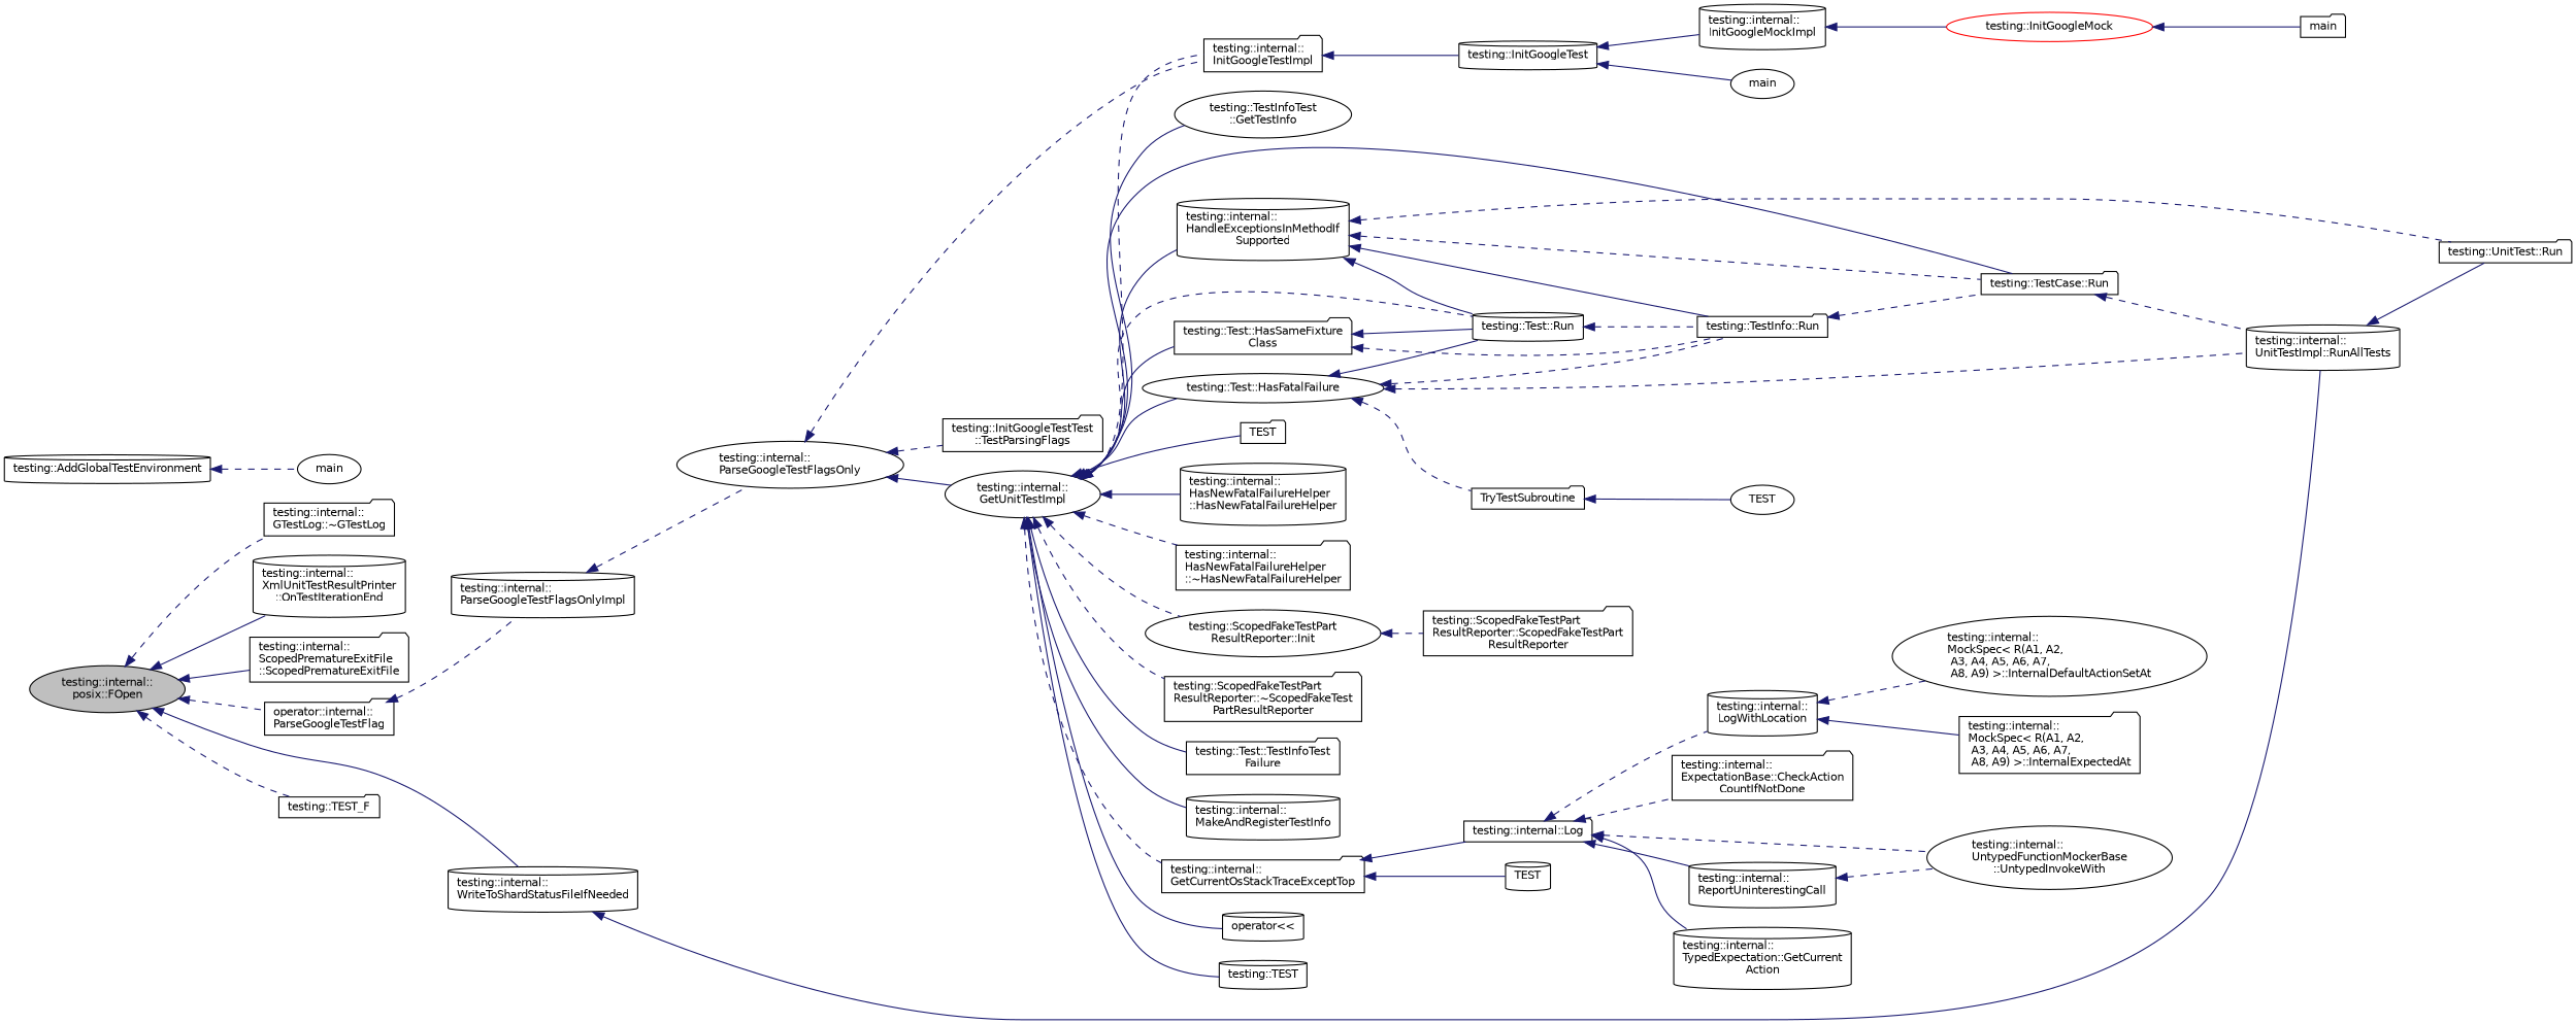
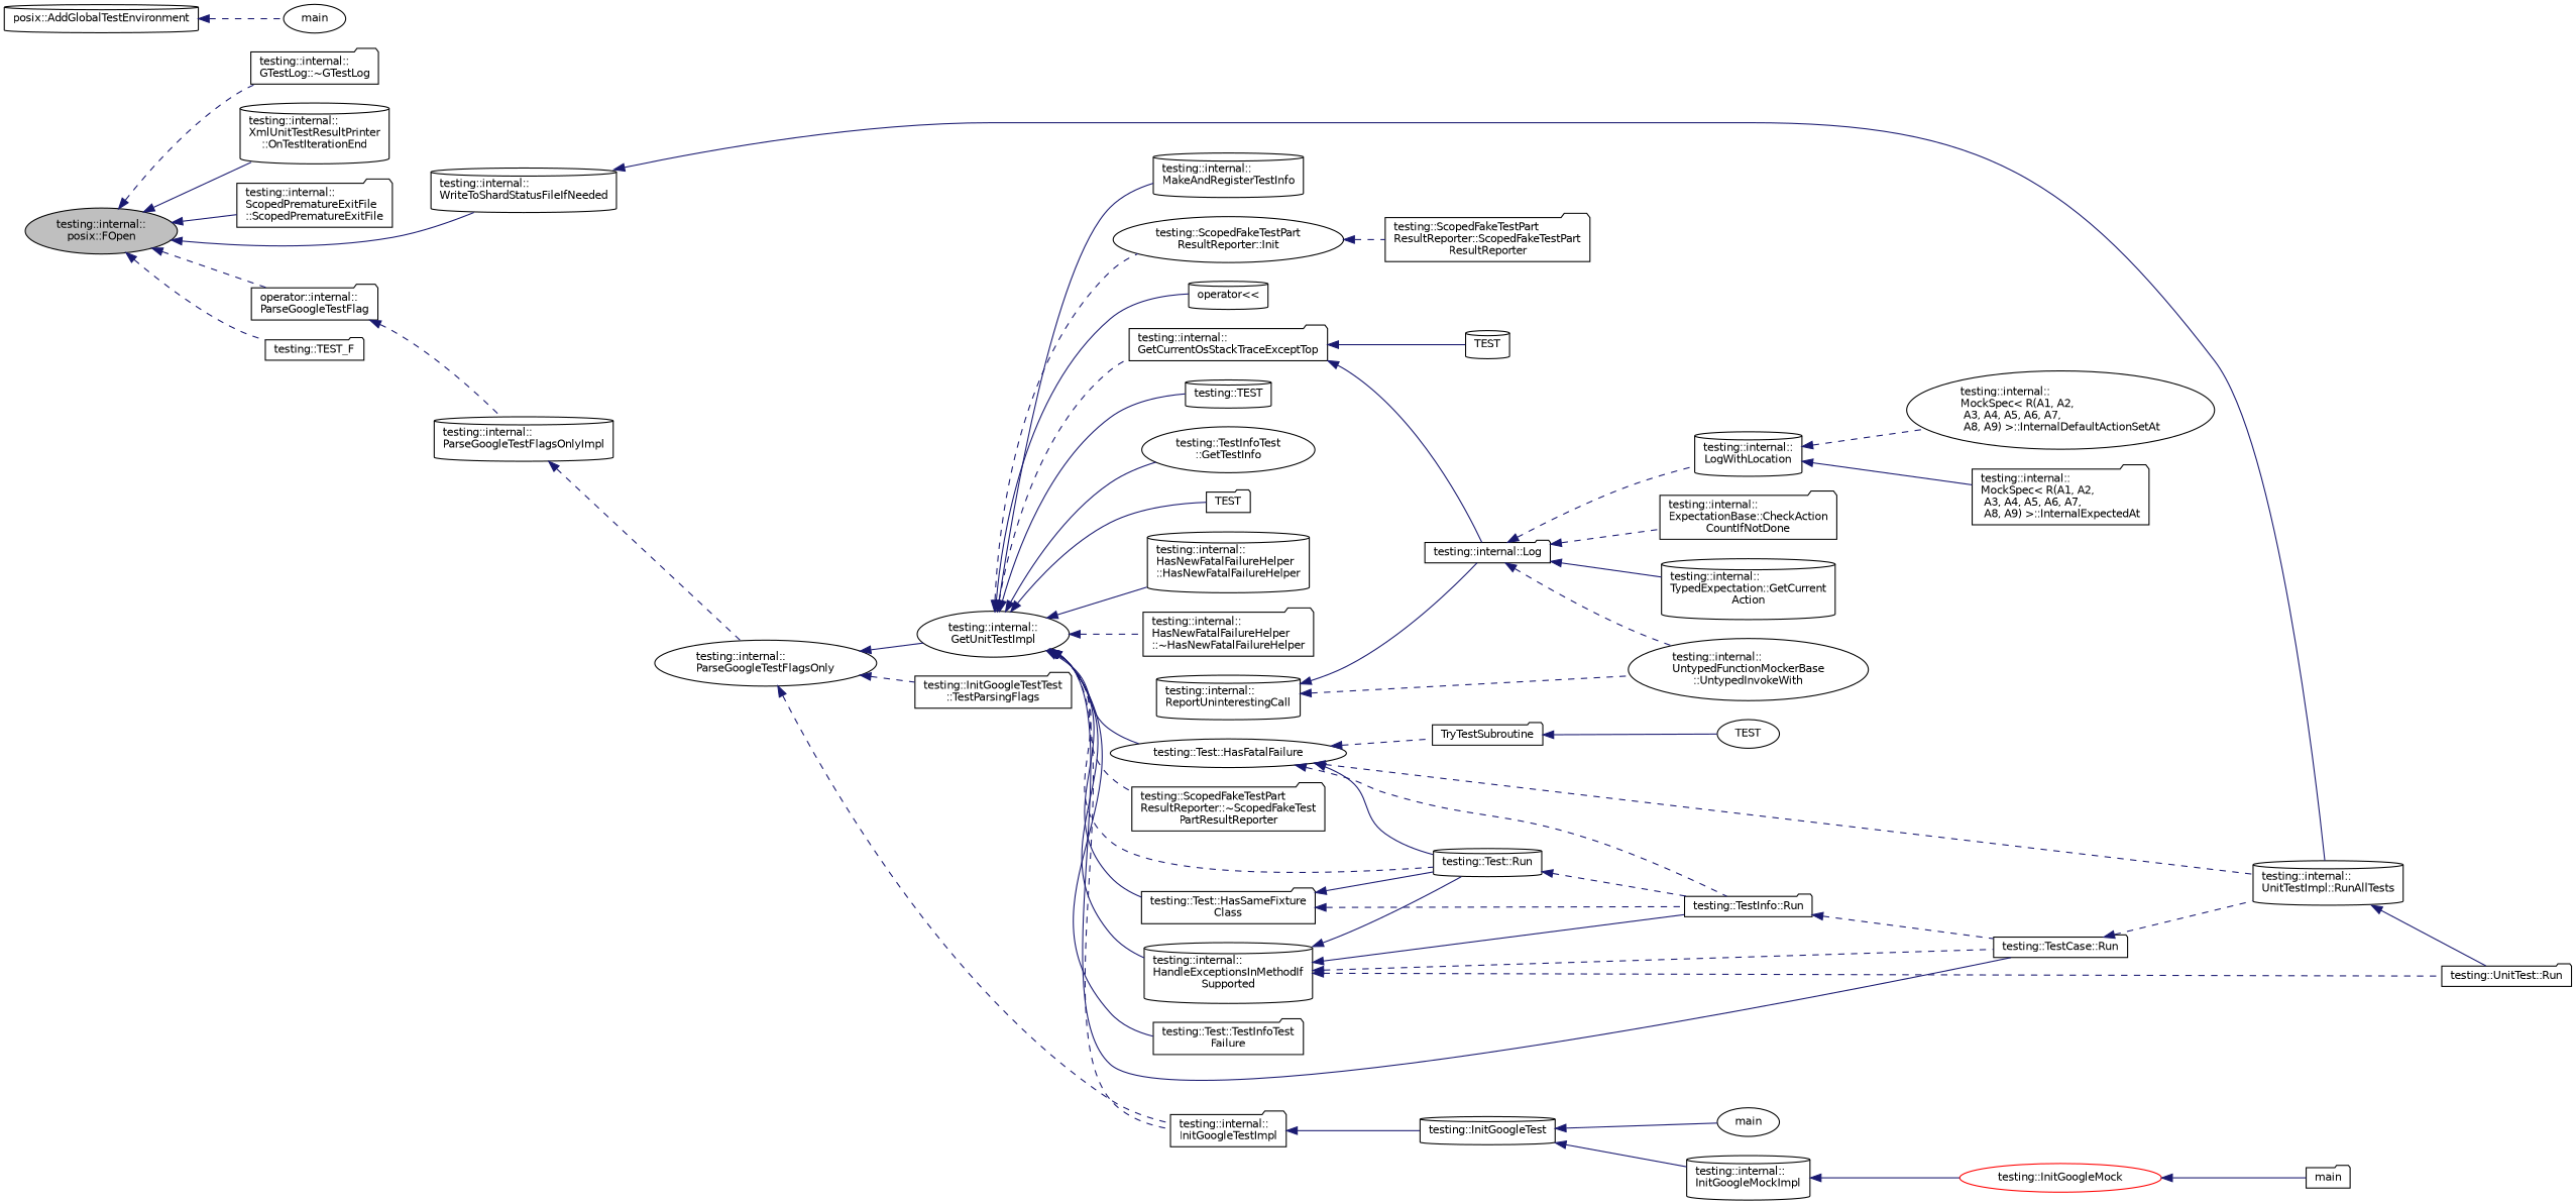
  digraph {
    rankdir=LR
    node [color=black fillcolor=white fontname=Helvetica fontsize=10 shape=folder style=filled]
    edge [color=midnightblue dir=back fontname=Helvetica fontsize=10 labelfontname=Helvetica labelfontsize=10 style=solid]
    n1 [fillcolor=grey75 fontcolor=black height=0.2 label="testing::internal::\lposix::FOpen" shape=ellipse width=0.4]
    n2 [height=0.2 label="testing::internal::\lGTestLog::~GTestLog" width=0.4]
    n3 [height=0.2 label="testing::internal::\lXmlUnitTestResultPrinter\l::OnTestIterationEnd" shape=cylinder width=0.4]
    n4 [height=0.2 label="testing::internal::\lScopedPrematureExitFile\l::ScopedPrematureExitFile" width=0.4]
    n5 [height=0.2 label="testing::internal::\lWriteToShardStatusFileIfNeeded" shape=cylinder width=0.4]
    n6 [height=0.2 label="operator::internal::\lParseGoogleTestFlag" width=0.4]
    n7 [height=0.2 label="testing::TEST_F" width=0.4]
    n8 [height=0.2 label="testing::internal::\lUnitTestImpl::RunAllTests" shape=cylinder width=0.4]
    n9 [height=0.2 label="testing::internal::\lParseGoogleTestFlagsOnlyImpl" shape=cylinder width=0.4]
    n10 [height=0.2 label="testing::UnitTest::Run" width=0.4]
    n11 [height=0.2 label="testing::internal::\lParseGoogleTestFlagsOnly" shape=ellipse width=0.4]
    n12 [height=0.2 label="testing::internal::\lGetUnitTestImpl" shape=ellipse width=0.4]
    n13 [height=0.2 label="testing::internal::\lInitGoogleTestImpl" width=0.4]
    n14 [height=0.2 label="testing::InitGoogleTestTest\l::TestParsingFlags" width=0.4]
    n15 [height=0.2 label="testing::internal::\lHasNewFatalFailureHelper\l::HasNewFatalFailureHelper" shape=cylinder width=0.4]
    n16 [height=0.2 label="testing::internal::\lHasNewFatalFailureHelper\l::~HasNewFatalFailureHelper" width=0.4]
    n17 [height=0.2 label="testing::ScopedFakeTestPart\lResultReporter::Init" shape=ellipse width=0.4]
    n18 [height=0.2 label="testing::ScopedFakeTestPart\lResultReporter::~ScopedFakeTest\lPartResultReporter" width=0.4]
    n19 [height=0.2 label="testing::Test::HasSameFixture\lClass" width=0.4]
    n20 [height=0.2 label="testing::Test::Run" shape=cylinder width=0.4]
    n21 [height=0.2 label="testing::TestCase::Run" width=0.4]
    n22 [height=0.2 label="testing::internal::\lHandleExceptionsInMethodIf\lSupported" shape=cylinder width=0.4]
    n23 [height=0.2 label="testing::Test::HasFatalFailure" shape=ellipse width=0.4]
    n24 [height=0.2 label="testing::Test::TestInfoTest\lFailure" width=0.4]
    n25 [height=0.2 label="testing::internal::\lMakeAndRegisterTestInfo" shape=cylinder width=0.4]
    n26 [height=0.2 label="testing::internal::\lGetCurrentOsStackTraceExceptTop" width=0.4]
    n27 [height=0.2 label="operator\<\<" shape=cylinder width=0.4]
    n28 [height=0.2 label="testing::TEST" shape=cylinder width=0.4]
    n29 [height=0.2 label="testing::TestInfoTest\l::GetTestInfo" shape=ellipse width=0.4]
    n30 [height=0.2 label=TEST width=0.4]
    n31 [height=0.2 label="testing::InitGoogleTest" shape=cylinder width=0.4]
    n32 [height=0.2 label="testing::ScopedFakeTestPart\lResultReporter::ScopedFakeTestPart\lResultReporter" width=0.4]
    n33 [height=0.2 label="testing::TestInfo::Run" width=0.4]
    n34 [height=0.2 label=TryTestSubroutine width=0.4]
    n35 [height=0.2 label="testing::internal::Log" width=0.4]
    n36 [height=0.2 label=TEST shape=cylinder width=0.4]
    n37 [height=0.2 label=TEST shape=ellipse width=0.4]
    n38 [height=0.2 label="testing::internal::\lTypedExpectation::GetCurrent\lAction" shape=cylinder width=0.4]
    n39 [height=0.2 label="testing::internal::\lLogWithLocation" shape=cylinder width=0.4]
    n40 [height=0.2 label="testing::internal::\lExpectationBase::CheckAction\lCountIfNotDone" width=0.4]
    n41 [height=0.2 label="testing::internal::\lReportUninterestingCall" shape=cylinder width=0.4]
    n42 [height=0.2 label="testing::internal::\lUntypedFunctionMockerBase\l::UntypedInvokeWith" shape=ellipse width=0.4]
    n43 [height=0.2 label="testing::internal::\lMockSpec\< R(A1, A2,\l A3, A4, A5, A6, A7,\l A8, A9) \>::InternalDefaultActionSetAt" shape=ellipse width=0.4]
    n44 [height=0.2 label="testing::internal::\lMockSpec\< R(A1, A2,\l A3, A4, A5, A6, A7,\l A8, A9) \>::InternalExpectedAt" width=0.4]
    n45 [height=0.2 label="testing::internal::\lInitGoogleMockImpl" shape=cylinder width=0.4]
    n46 [height=0.2 label=main shape=ellipse width=0.4]
    n47 [color=red height=0.2 label="testing::InitGoogleMock" shape=ellipse width=0.4]
-   n48 [height=0.2 label="testing::AddGlobalTestEnvironment" shape=cylinder width=0.4]
+   n48 [height=0.2 label="posix::AddGlobalTestEnvironment" shape=cylinder width=0.4]
    n49 [height=0.2 label=main shape=ellipse width=0.4]
    n50 [height=0.2 label=main width=0.4]
    n1 -> n2 [style=dashed]
    n1 -> n3
    n1 -> n4
    n1 -> n5
    n1 -> n6 [style=dashed]
    n1 -> n7 [style=dashed]
    n5 -> n8
    n6 -> n9 [style=dashed]
    n8 -> n10
    n9 -> n11 [style=dashed]
    n11 -> n12
    n11 -> n13 [style=dashed]
    n11 -> n14 [style=dashed]
    n12 -> n13 [style=dashed]
    n12 -> n15
    n12 -> n16 [style=dashed]
    n12 -> n17 [style=dashed]
    n12 -> n18 [style=dashed]
    n12 -> n19
    n12 -> n20 [style=dashed]
    n12 -> n21
    n12 -> n22
    n12 -> n23
    n12 -> n24
    n12 -> n25
    n12 -> n26 [style=dashed]
    n12 -> n27
    n12 -> n28
    n12 -> n29
    n12 -> n30
    n13 -> n31
    n17 -> n32 [style=dashed]
    n19 -> n20
    n19 -> n33 [style=dashed]
    n20 -> n33 [style=dashed]
    n21 -> n8 [style=dashed]
    n22 -> n10 [style=dashed]
    n22 -> n20
    n22 -> n21 [style=dashed]
    n22 -> n33
    n23 -> n8 [style=dashed]
    n23 -> n20
    n23 -> n33 [style=dashed]
    n23 -> n34 [style=dashed]
    n26 -> n35
    n26 -> n36
    n31 -> n45
    n31 -> n46
    n33 -> n21 [style=dashed]
    n34 -> n37
    n35 -> n38
    n35 -> n39 [style=dashed]
    n35 -> n40 [style=dashed]
-   n35 -> n41
+   n41 -> n35
    n35 -> n42 [style=dashed]
    n39 -> n43 [style=dashed]
    n39 -> n44
    n41 -> n42 [style=dashed]
    n45 -> n47
    n47 -> n50
    n48 -> n49 [style=dashed]
  }
